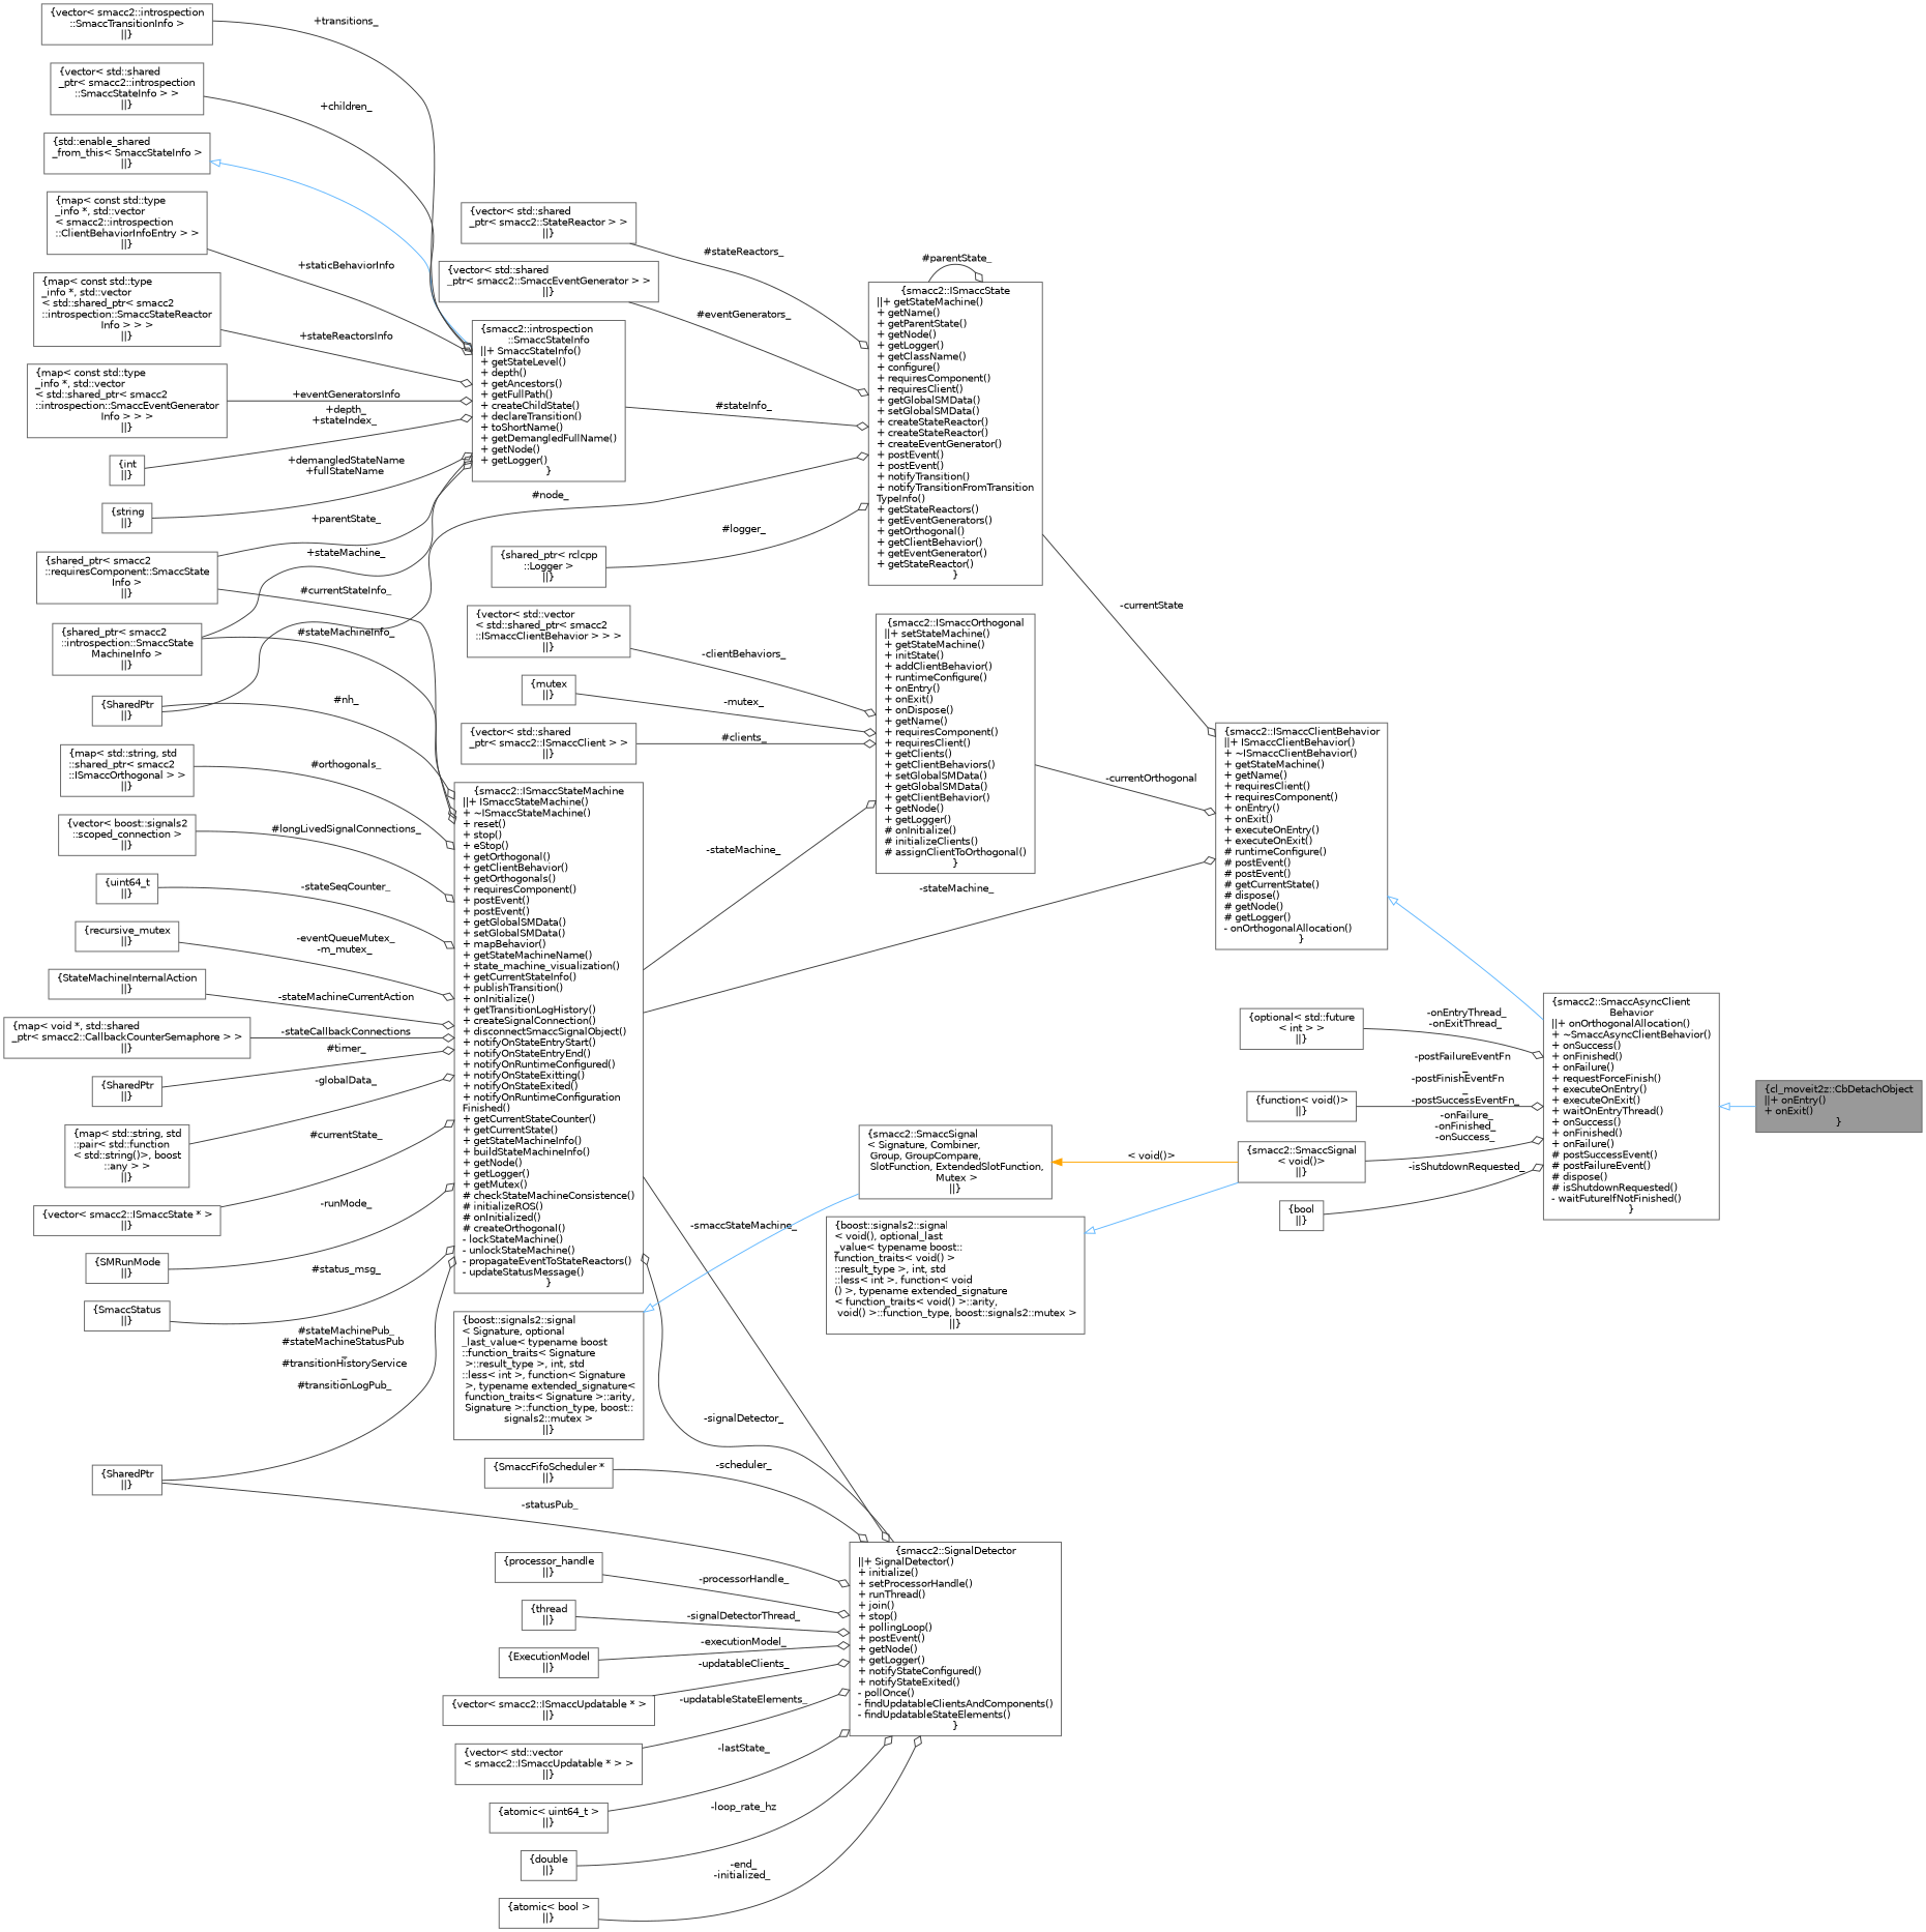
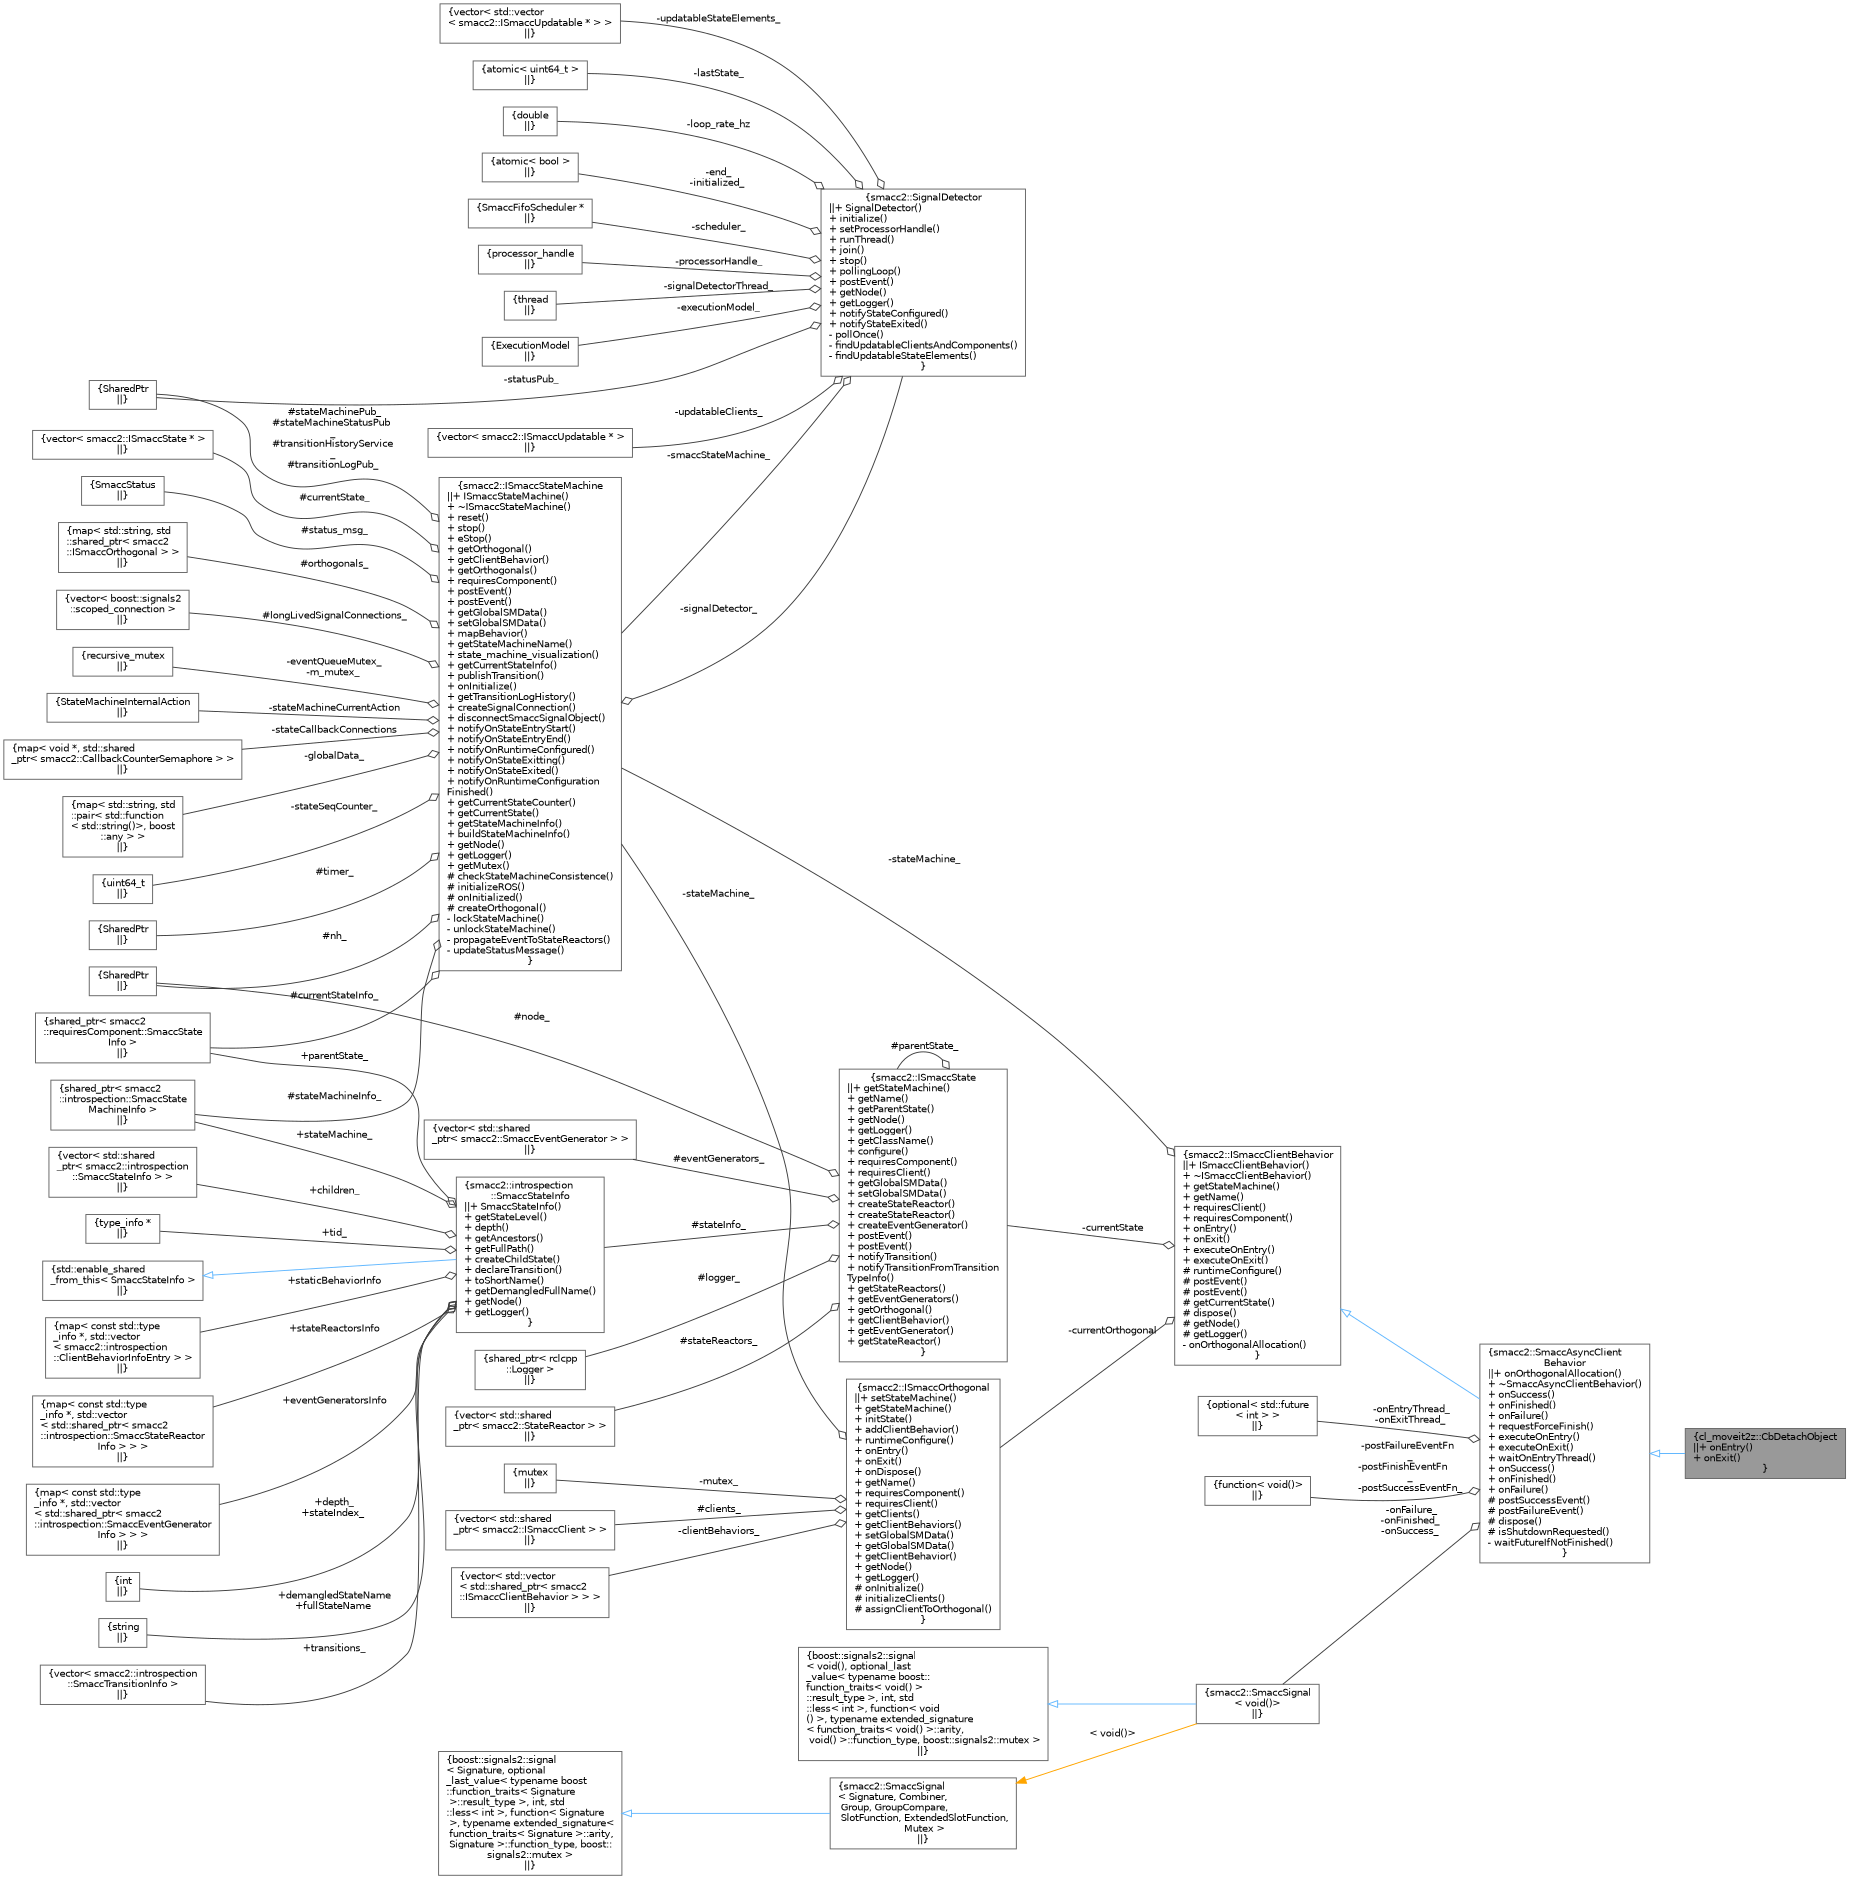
  digraph {
    rankdir=LR
    node [color=gray40 fillcolor=white fontname=Helvetica fontsize=10 shape=box style=filled]
    edge [color=grey25 fontname=Helvetica fontsize=10 labelfontname=Helvetica labelfontsize=10 style=solid arrowhead=odiamond]
    n1 [fillcolor=grey60 fontcolor=black height=0.2 label="{cl_moveit2z::CbDetachObject\n||+ onEntry()\l+ onExit()\l}" width=0.4]
    n2 [height=0.2 label="{smacc2::SmaccAsyncClient\lBehavior\n||+ onOrthogonalAllocation()\l+ ~SmaccAsyncClientBehavior()\l+ onSuccess()\l+ onFinished()\l+ onFailure()\l+ requestForceFinish()\l+ executeOnEntry()\l+ executeOnExit()\l+ waitOnEntryThread()\l+ onSuccess()\l+ onFinished()\l+ onFailure()\l# postSuccessEvent()\l# postFailureEvent()\l# dispose()\l# isShutdownRequested()\l- waitFutureIfNotFinished()\l}" width=0.4]
    n3 [height=0.2 label="{smacc2::ISmaccClientBehavior\n||+ ISmaccClientBehavior()\l+ ~ISmaccClientBehavior()\l+ getStateMachine()\l+ getName()\l+ requiresClient()\l+ requiresComponent()\l+ onEntry()\l+ onExit()\l+ executeOnEntry()\l+ executeOnExit()\l# runtimeConfigure()\l# postEvent()\l# postEvent()\l# getCurrentState()\l# dispose()\l# getNode()\l# getLogger()\l- onOrthogonalAllocation()\l}" width=0.4]
    n4 [height=0.2 label="{smacc2::ISmaccStateMachine\n||+ ISmaccStateMachine()\l+ ~ISmaccStateMachine()\l+ reset()\l+ stop()\l+ eStop()\l+ getOrthogonal()\l+ getClientBehavior()\l+ getOrthogonals()\l+ requiresComponent()\l+ postEvent()\l+ postEvent()\l+ getGlobalSMData()\l+ setGlobalSMData()\l+ mapBehavior()\l+ getStateMachineName()\l+ state_machine_visualization()\l+ getCurrentStateInfo()\l+ publishTransition()\l+ onInitialize()\l+ getTransitionLogHistory()\l+ createSignalConnection()\l+ disconnectSmaccSignalObject()\l+ notifyOnStateEntryStart()\l+ notifyOnStateEntryEnd()\l+ notifyOnRuntimeConfigured()\l+ notifyOnStateExitting()\l+ notifyOnStateExited()\l+ notifyOnRuntimeConfiguration\lFinished()\l+ getCurrentStateCounter()\l+ getCurrentState()\l+ getStateMachineInfo()\l+ buildStateMachineInfo()\l+ getNode()\l+ getLogger()\l+ getMutex()\l# checkStateMachineConsistence()\l# initializeROS()\l# onInitialized()\l# createOrthogonal()\l- lockStateMachine()\l- unlockStateMachine()\l- propagateEventToStateReactors()\l- updateStatusMessage()\l}" width=0.4]
    n5 [height=0.2 label="{smacc2::SignalDetector\n||+ SignalDetector()\l+ initialize()\l+ setProcessorHandle()\l+ runThread()\l+ join()\l+ stop()\l+ pollingLoop()\l+ postEvent()\l+ getNode()\l+ getLogger()\l+ notifyStateConfigured()\l+ notifyStateExited()\l- pollOnce()\l- findUpdatableClientsAndComponents()\l- findUpdatableStateElements()\l}" width=0.4]
    n6 [height=0.2 label="{smacc2::ISmaccOrthogonal\n||+ setStateMachine()\l+ getStateMachine()\l+ initState()\l+ addClientBehavior()\l+ runtimeConfigure()\l+ onEntry()\l+ onExit()\l+ onDispose()\l+ getName()\l+ requiresComponent()\l+ requiresClient()\l+ getClients()\l+ getClientBehaviors()\l+ setGlobalSMData()\l+ getGlobalSMData()\l+ getClientBehavior()\l+ getNode()\l+ getLogger()\l# onInitialize()\l# initializeClients()\l# assignClientToOrthogonal()\l}" width=0.4]
    n7 [height=0.2 label="{SharedPtr\n||}" width=0.4]
    n8 [height=0.2 label="{smacc2::ISmaccState\n||+ getStateMachine()\l+ getName()\l+ getParentState()\l+ getNode()\l+ getLogger()\l+ getClassName()\l+ configure()\l+ requiresComponent()\l+ requiresClient()\l+ getGlobalSMData()\l+ setGlobalSMData()\l+ createStateReactor()\l+ createStateReactor()\l+ createEventGenerator()\l+ postEvent()\l+ postEvent()\l+ notifyTransition()\l+ notifyTransitionFromTransition\lTypeInfo()\l+ getStateReactors()\l+ getEventGenerators()\l+ getOrthogonal()\l+ getClientBehavior()\l+ getEventGenerator()\l+ getStateReactor()\l}" width=0.4]
    n9 [height=0.2 label="{SharedPtr\n||}" width=0.4]
    n10 [height=0.2 label="{SharedPtr\n||}" width=0.4]
    n11 [height=0.2 label="{vector\< smacc2::ISmaccState * \>\n||}" width=0.4]
    n12 [height=0.2 label="{shared_ptr\< smacc2\l::requiresComponent::SmaccState\lInfo \>\n||}" width=0.4]
    n13 [height=0.2 label="{smacc2::introspection\l::SmaccStateInfo\n||+ SmaccStateInfo()\l+ getStateLevel()\l+ depth()\l+ getAncestors()\l+ getFullPath()\l+ createChildState()\l+ declareTransition()\l+ toShortName()\l+ getDemangledFullName()\l+ getNode()\l+ getLogger()\l}" width=0.4]
    n14 [height=0.2 label="{SmaccStatus\n||}" width=0.4]
    n15 [height=0.2 label="{map\< std::string, std\l::shared_ptr\< smacc2\l::ISmaccOrthogonal \> \>\n||}" width=0.4]
    n16 [height=0.2 label="{vector\< boost::signals2\l::scoped_connection \>\n||}" width=0.4]
    n17 [height=0.2 label="{shared_ptr\< smacc2\l::introspection::SmaccState\lMachineInfo \>\n||}" width=0.4]
    n18 [height=0.2 label="{recursive_mutex\n||}" width=0.4]
    n19 [height=0.2 label="{StateMachineInternalAction\n||}" width=0.4]
    n20 [height=0.2 label="{map\< void *, std::shared\l_ptr\< smacc2::CallbackCounterSemaphore \> \>\n||}" width=0.4]
    n21 [height=0.2 label="{map\< std::string, std\l::pair\< std::function\l\< std::string()\>, boost\l::any \> \>\n||}" width=0.4]
-   n22 [height=0.2 label="{SMRunMode\n||}" width=0.4]
    n23 [height=0.2 label="{vector\< smacc2::ISmaccUpdatable * \>\n||}" width=0.4]
    n24 [height=0.2 label="{vector\< std::vector\l\< smacc2::ISmaccUpdatable * \> \>\n||}" width=0.4]
    n25 [height=0.2 label="{atomic\< uint64_t \>\n||}" width=0.4]
    n26 [height=0.2 label="{double\n||}" width=0.4]
    n27 [height=0.2 label="{atomic\< bool \>\n||}" width=0.4]
    n28 [height=0.2 label="{SmaccFifoScheduler *\n||}" width=0.4]
    n29 [height=0.2 label="{processor_handle\n||}" width=0.4]
    n30 [height=0.2 label="{thread\n||}" width=0.4]
    n31 [height=0.2 label="{ExecutionModel\n||}" width=0.4]
    n32 [height=0.2 label="{uint64_t\n||}" width=0.4]
    n33 [height=0.2 label="{shared_ptr\< rclcpp\l::Logger \>\n||}" width=0.4]
    n34 [height=0.2 label="{vector\< std::shared\l_ptr\< smacc2::StateReactor \> \>\n||}" width=0.4]
    n35 [height=0.2 label="{vector\< std::shared\l_ptr\< smacc2::SmaccEventGenerator \> \>\n||}" width=0.4]
    n36 [height=0.2 label="{std::enable_shared\l_from_this\< SmaccStateInfo \>\n||}" width=0.4]
    n37 [height=0.2 label="{map\< const std::type\l_info *, std::vector\l\< smacc2::introspection\l::ClientBehaviorInfoEntry \> \>\n||}" width=0.4]
    n38 [height=0.2 label="{map\< const std::type\l_info *, std::vector\l\< std::shared_ptr\< smacc2\l::introspection::SmaccStateReactor\lInfo \> \> \>\n||}" width=0.4]
    n39 [height=0.2 label="{map\< const std::type\l_info *, std::vector\l\< std::shared_ptr\< smacc2\l::introspection::SmaccEventGenerator\lInfo \> \> \>\n||}" width=0.4]
    n40 [height=0.2 label="{int\n||}" width=0.4]
    n41 [height=0.2 label="{string\n||}" width=0.4]
    n42 [height=0.2 label="{vector\< smacc2::introspection\l::SmaccTransitionInfo \>\n||}" width=0.4]
    n43 [height=0.2 label="{vector\< std::shared\l_ptr\< smacc2::introspection\l::SmaccStateInfo \> \>\n||}" width=0.4]
+   n44 [height=0.2 label="{type_info *\n||}" width=0.4]
    n45 [height=0.2 label="{vector\< std::shared\l_ptr\< smacc2::ISmaccClient \> \>\n||}" width=0.4]
    n46 [height=0.2 label="{vector\< std::vector\l\< std::shared_ptr\< smacc2\l::ISmaccClientBehavior \> \> \>\n||}" width=0.4]
    n47 [height=0.2 label="{mutex\n||}" width=0.4]
    n48 [height=0.2 label="{optional\< std::future\l\< int \> \>\n||}" width=0.4]
    n49 [height=0.2 label="{function\< void()\>\n||}" width=0.4]
    n50 [height=0.2 label="{smacc2::SmaccSignal\l\< void()\>\n||}" width=0.4]
    n51 [height=0.2 label="{boost::signals2::signal\l\< void(), optional_last\l_value\< typename boost::\lfunction_traits\< void() \>\l::result_type \>, int, std\l::less\< int \>, function\< void\l() \>, typename extended_signature\l\< function_traits\< void() \>::arity,\l void() \>::function_type, boost::signals2::mutex \>\n||}" width=0.4]
    n52 [height=0.2 label="{smacc2::SmaccSignal\l\< Signature, Combiner,\l Group, GroupCompare,\l SlotFunction, ExtendedSlotFunction,\l Mutex \>\n||}" width=0.4]
    n53 [height=0.2 label="{boost::signals2::signal\l\< Signature, optional\l_last_value\< typename boost\l::function_traits\< Signature\l \>::result_type \>, int, std\l::less\< int \>, function\< Signature\l \>, typename extended_signature\<\l function_traits\< Signature \>::arity,\l Signature \>::function_type, boost::\lsignals2::mutex \>\n||}" width=0.4]
-   n54 [height=0.2 label="{bool\n||}" width=0.4]
    n2 -> n1 [arrowtail=onormal color=steelblue1 dir=back arrowhead=""]
    n3 -> n2 [arrowtail=onormal color=steelblue1 dir=back arrowhead=""]
    n4 -> n3 [label=" -stateMachine_"]
    n4 -> n5 [label=" -smaccStateMachine_"]
    n4 -> n6 [label=" -stateMachine_"]
    n5 -> n4 [label=" -signalDetector_"]
    n6 -> n3 [label=" -currentOrthogonal"]
    n7 -> n4 [label=" #nh_"]
    n7 -> n8 [label=" #node_"]
    n8 -> n3 [label=" -currentState"]
    n8 -> n8 [label=" #parentState_"]
    n9 -> n4 [label=" #timer_"]
    n10 -> n4 [label=" #stateMachinePub_\n#stateMachineStatusPub\l_\n#transitionHistoryService\l_\n#transitionLogPub_"]
    n10 -> n5 [label=" -statusPub_"]
    n11 -> n4 [label=" #currentState_"]
    n12 -> n4 [label=" #currentStateInfo_"]
    n12 -> n13 [label=" +parentState_"]
    n13 -> n8 [label=" #stateInfo_"]
    n14 -> n4 [label=" #status_msg_"]
    n15 -> n4 [label=" #orthogonals_"]
    n16 -> n4 [label=" #longLivedSignalConnections_"]
    n17 -> n4 [label=" #stateMachineInfo_"]
    n17 -> n13 [label=" +stateMachine_"]
    n18 -> n4 [label=" -eventQueueMutex_\n-m_mutex_"]
    n19 -> n4 [label=" -stateMachineCurrentAction"]
    n20 -> n4 [label=" -stateCallbackConnections"]
    n21 -> n4 [label=" -globalData_"]
-   n22 -> n4 [label=" -runMode_"]
    n23 -> n5 [label=" -updatableClients_"]
    n24 -> n5 [label=" -updatableStateElements_"]
    n25 -> n5 [label=" -lastState_"]
    n26 -> n5 [label=" -loop_rate_hz"]
    n27 -> n5 [label=" -end_\n-initialized_"]
    n28 -> n5 [label=" -scheduler_"]
    n29 -> n5 [label=" -processorHandle_"]
    n30 -> n5 [label=" -signalDetectorThread_"]
    n31 -> n5 [label=" -executionModel_"]
    n32 -> n4 [label=" -stateSeqCounter_"]
    n33 -> n8 [label=" #logger_"]
    n34 -> n8 [label=" #stateReactors_"]
    n35 -> n8 [label=" #eventGenerators_"]
    n36 -> n13 [arrowtail=onormal color=steelblue1 dir=back arrowhead=""]
    n37 -> n13 [label=" +staticBehaviorInfo"]
    n38 -> n13 [label=" +stateReactorsInfo"]
    n39 -> n13 [label=" +eventGeneratorsInfo"]
    n40 -> n13 [label=" +depth_\n+stateIndex_"]
    n41 -> n13 [label=" +demangledStateName\n+fullStateName"]
    n42 -> n13 [label=" +transitions_"]
    n43 -> n13 [label=" +children_"]
+   n44 -> n13 [label=" +tid_"]
    n45 -> n6 [label=" #clients_"]
    n46 -> n6 [label=" -clientBehaviors_"]
    n47 -> n6 [label=" -mutex_"]
    n48 -> n2 [label=" -onEntryThread_\n-onExitThread_"]
    n49 -> n2 [label=" -postFailureEventFn\l_\n-postFinishEventFn\l_\n-postSuccessEventFn_"]
    n50 -> n2 [label=" -onFailure_\n-onFinished_\n-onSuccess_"]
    n51 -> n50 [arrowtail=onormal color=steelblue1 dir=back arrowhead=""]
    n52 -> n50 [color=orange dir=back label=" \< void()\>" arrowhead=""]
    n53 -> n52 [arrowtail=onormal color=steelblue1 dir=back arrowhead=""]
-   n54 -> n2 [label=" -isShutdownRequested_"]
  }
